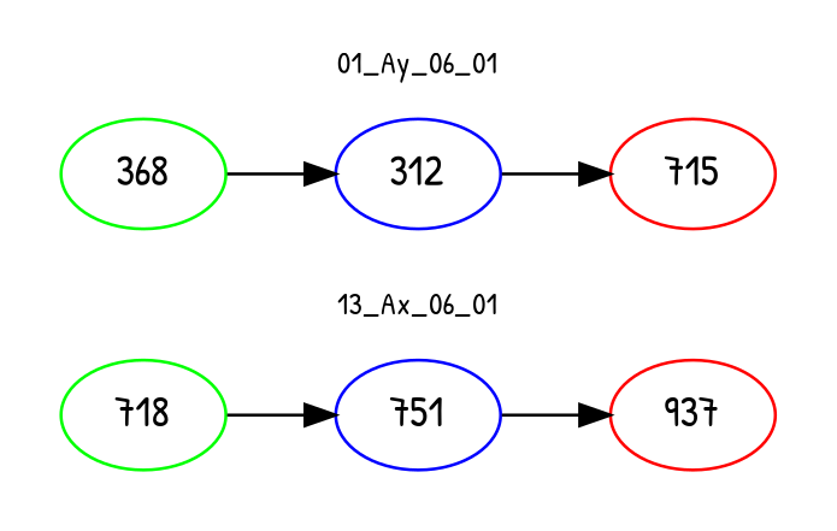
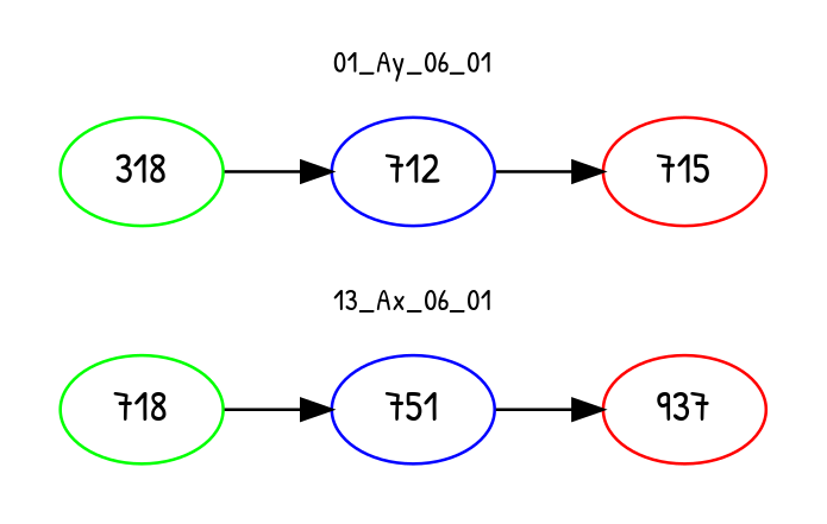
  digraph {
    fontname="Patrick Hand"
    rankdir=LR
    node [color=green fontname="Patrick Hand"]
    edge [color=black fontname="Patrick Hand"]
    n1 [label=718]
    n2 [color=blue label=751]
    n3 [color=red label=937]
-   n4 [label=368]
-   n5 [color=blue label=312]
+   n4 [label=318]
+   n5 [color=blue label=712]
    n6 [color=red label=715]
    subgraph cluster_1 {
      color=white
      fontsize=10
      label="13_Ax_06_01"
      n1
      n2
      n3
    }
    subgraph cluster_2 {
      color=white
      fontsize=10
      label="01_Ay_06_01"
      n4
      n5
      n6
    }
    n1 -> n2
    n2 -> n3
    n4 -> n5
    n5 -> n6
  }
